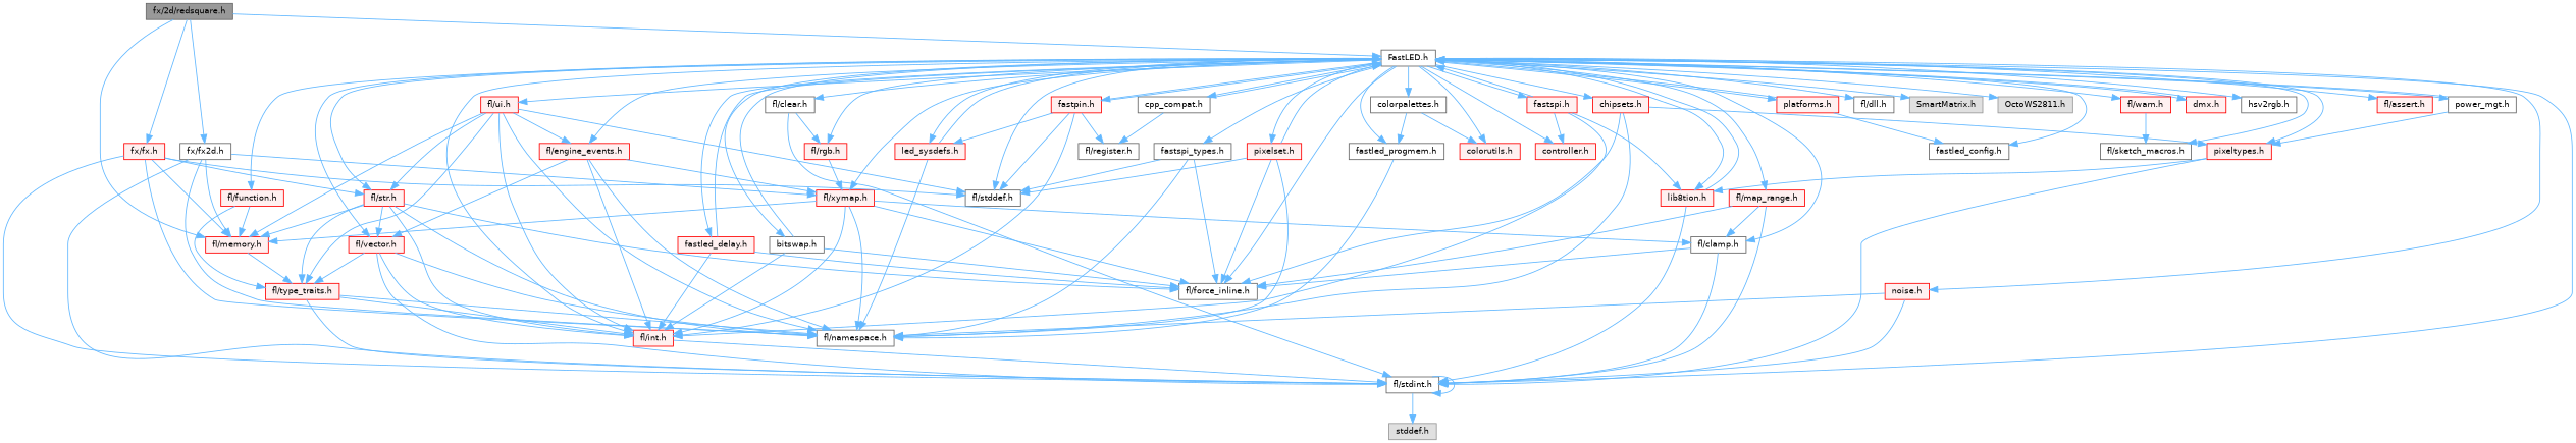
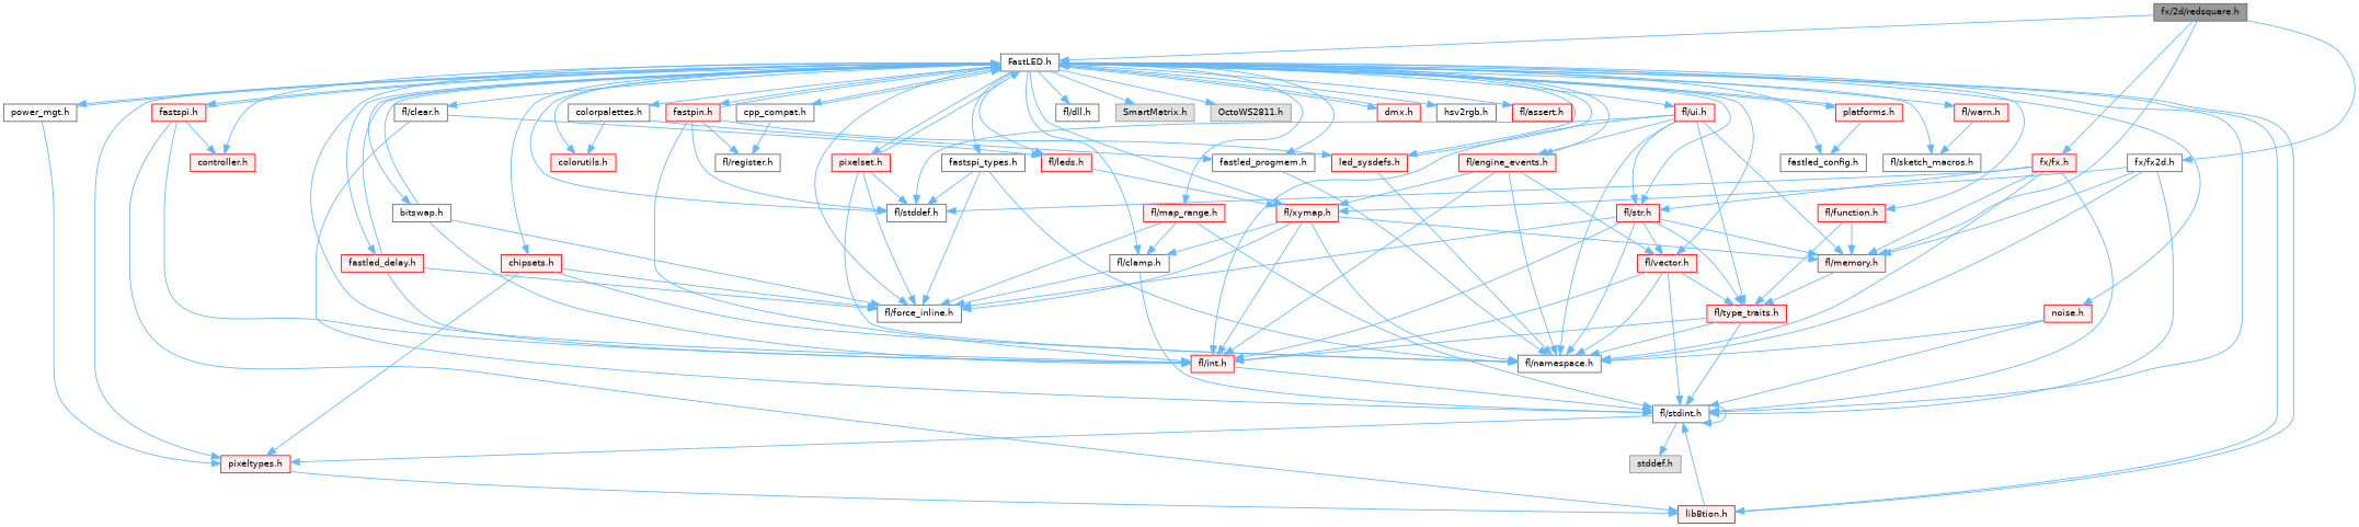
  digraph {
    node [color=red fillcolor="#FFF0F0" fontname=Helvetica fontsize=10 shape=box style=filled]
    edge [color=steelblue1 fontname=Helvetica fontsize=10 labelfontname=Helvetica labelfontsize=10 style=solid]
    n1 [color=gray40 fillcolor=grey60 fontcolor=black height=0.2 label="fx/2d/redsquare.h" width=0.4]
    n2 [color=grey40 fillcolor=white height=0.2 label="FastLED.h" width=0.4]
-   n3 [height=0.2 label="fl/memory.h" width=0.4]
+   n3 [color=grey40 height=0.2 label="fl/memory.h" width=0.4]
    n4 [color=grey40 fillcolor=white height=0.2 label="fx/fx2d.h" width=0.4]
    n5 [height=0.2 label="fx/fx.h" width=0.4]
    n6 [color=grey40 fillcolor=white height=0.2 label="fl/stdint.h" width=0.4]
    n7 [color=grey40 fillcolor=white height=0.2 label="fl/dll.h" width=0.4]
    n8 [color=grey60 fillcolor="#E0E0E0" height=0.2 label="SmartMatrix.h" width=0.4]
    n9 [color=grey60 fillcolor="#E0E0E0" height=0.2 label="OctoWS2811.h" width=0.4]
    n10 [color=grey40 fillcolor=white height=0.2 label="fl/force_inline.h" width=0.4]
    n11 [color=grey40 fillcolor=white height=0.2 label="cpp_compat.h" width=0.4]
    n12 [color=grey40 fillcolor=white height=0.2 label="fastled_config.h" width=0.4]
    n13 [height=0.2 label="led_sysdefs.h" width=0.4]
    n14 [height=0.2 label="fastled_delay.h" width=0.4]
    n15 [height=0.2 label="fl/int.h" width=0.4]
    n16 [color=grey40 fillcolor=white height=0.2 label="bitswap.h" width=0.4]
    n17 [height=0.2 label="controller.h" width=0.4]
    n18 [height=0.2 label="fastpin.h" width=0.4]
    n19 [color=grey40 fillcolor=white height=0.2 label="fl/stddef.h" width=0.4]
    n20 [color=grey40 fillcolor=white height=0.2 label="fastspi_types.h" width=0.4]
    n21 [height=0.2 label="dmx.h" width=0.4]
    n22 [height=0.2 label="platforms.h" width=0.4]
    n23 [color=grey40 fillcolor=white height=0.2 label="fastled_progmem.h" width=0.4]
    n24 [height=0.2 label="lib8tion.h" width=0.4]
    n25 [height=0.2 label="pixeltypes.h" width=0.4]
    n26 [color=grey40 fillcolor=white height=0.2 label="hsv2rgb.h" width=0.4]
    n27 [height=0.2 label="colorutils.h" width=0.4]
    n28 [height=0.2 label="pixelset.h" width=0.4]
    n29 [color=grey40 fillcolor=white height=0.2 label="colorpalettes.h" width=0.4]
    n30 [height=0.2 label="noise.h" width=0.4]
    n31 [color=grey40 fillcolor=white height=0.2 label="power_mgt.h" width=0.4]
    n32 [height=0.2 label="fastspi.h" width=0.4]
    n33 [height=0.2 label="chipsets.h" width=0.4]
    n34 [height=0.2 label="fl/engine_events.h" width=0.4]
    n35 [height=0.2 label="fl/vector.h" width=0.4]
    n36 [height=0.2 label="fl/xymap.h" width=0.4]
    n37 [color=grey40 fillcolor=white height=0.2 label="fl/clamp.h" width=0.4]
-   n38 [height=0.2 label="fl/rgb.h" width=0.4]
+   n38 [height=0.2 label="fl/leds.h" width=0.4]
    n39 [height=0.2 label="fl/str.h" width=0.4]
    n40 [height=0.2 label="fl/map_range.h" width=0.4]
    n41 [height=0.2 label="fl/warn.h" width=0.4]
    n42 [color=grey40 fillcolor=white height=0.2 label="fl/sketch_macros.h" width=0.4]
    n43 [height=0.2 label="fl/assert.h" width=0.4]
    n44 [height=0.2 label="fl/function.h" width=0.4]
    n45 [color=grey40 fillcolor=white height=0.2 label="fl/clear.h" width=0.4]
    n46 [height=0.2 label="fl/ui.h" width=0.4]
    n47 [height=0.2 label="fl/type_traits.h" width=0.4]
    n48 [color=grey40 fillcolor=white height=0.2 label="fl/namespace.h" width=0.4]
    n49 [color=grey60 fillcolor="#E0E0E0" height=0.2 label="stddef.h" width=0.4]
    n50 [color=grey40 fillcolor=white height=0.2 label="fl/register.h" width=0.4]
    n1 -> n2
    n1 -> n3
    n1 -> n4
    n1 -> n5
    n2 -> n6
    n2 -> n7
    n2 -> n8
    n2 -> n9
    n2 -> n10
    n2 -> n11
    n2 -> n12
    n2 -> n13
    n2 -> n14
    n2 -> n15
    n2 -> n16
    n2 -> n17
    n2 -> n18
    n2 -> n19
    n2 -> n20
    n2 -> n21
    n2 -> n22
    n2 -> n23
    n2 -> n24
    n2 -> n25
    n2 -> n26
    n2 -> n27
    n2 -> n28
    n2 -> n29
    n2 -> n30
    n2 -> n31
    n2 -> n32
    n2 -> n33
    n2 -> n34
    n2 -> n35
    n2 -> n36
    n2 -> n37
    n2 -> n38
    n2 -> n39
    n2 -> n40
    n2 -> n41
    n2 -> n42
    n2 -> n43
    n2 -> n44
    n2 -> n45
    n2 -> n46
    n3 -> n47
    n4 -> n3
    n4 -> n6
    n4 -> n36
    n4 -> n48
    n5 -> n3
    n5 -> n6
    n5 -> n19
    n5 -> n39
    n5 -> n48
    n6 -> n6
    n6 -> n49
    n11 -> n2
    n11 -> n50
    n13 -> n2
    n13 -> n48
    n14 -> n2
    n14 -> n10
    n14 -> n15
    n15 -> n6
    n16 -> n2
    n16 -> n10
    n16 -> n15
    n18 -> n2
    n18 -> n13
    n18 -> n15
    n18 -> n19
    n18 -> n50
    n20 -> n10
    n20 -> n19
    n20 -> n48
    n21 -> n2
    n22 -> n2
    n22 -> n12
    n23 -> n48
    n24 -> n2
    n24 -> n6
-   n25 -> n6
+   n6 -> n25
    n25 -> n24
    n28 -> n2
    n28 -> n10
    n28 -> n19
    n28 -> n48
    n29 -> n23
    n29 -> n27
    n30 -> n6
    n30 -> n48
    n31 -> n2
    n31 -> n25
    n32 -> n2
    n32 -> n15
    n32 -> n17
    n32 -> n24
    n33 -> n10
    n33 -> n25
    n33 -> n48
    n34 -> n15
    n34 -> n35
    n34 -> n36
    n34 -> n48
    n35 -> n6
    n35 -> n15
    n35 -> n47
    n35 -> n48
    n36 -> n3
    n36 -> n10
    n36 -> n15
    n36 -> n37
    n36 -> n48
    n37 -> n6
    n37 -> n10
    n38 -> n36
    n39 -> n3
    n39 -> n10
    n39 -> n15
    n39 -> n35
    n39 -> n47
    n39 -> n48
    n40 -> n6
    n40 -> n10
    n40 -> n37
    n41 -> n42
    n44 -> n3
    n44 -> n47
    n45 -> n6
    n45 -> n38
    n46 -> n3
    n46 -> n15
    n46 -> n19
    n46 -> n34
    n46 -> n39
    n46 -> n47
    n46 -> n48
    n47 -> n6
    n47 -> n15
    n47 -> n48
  }
